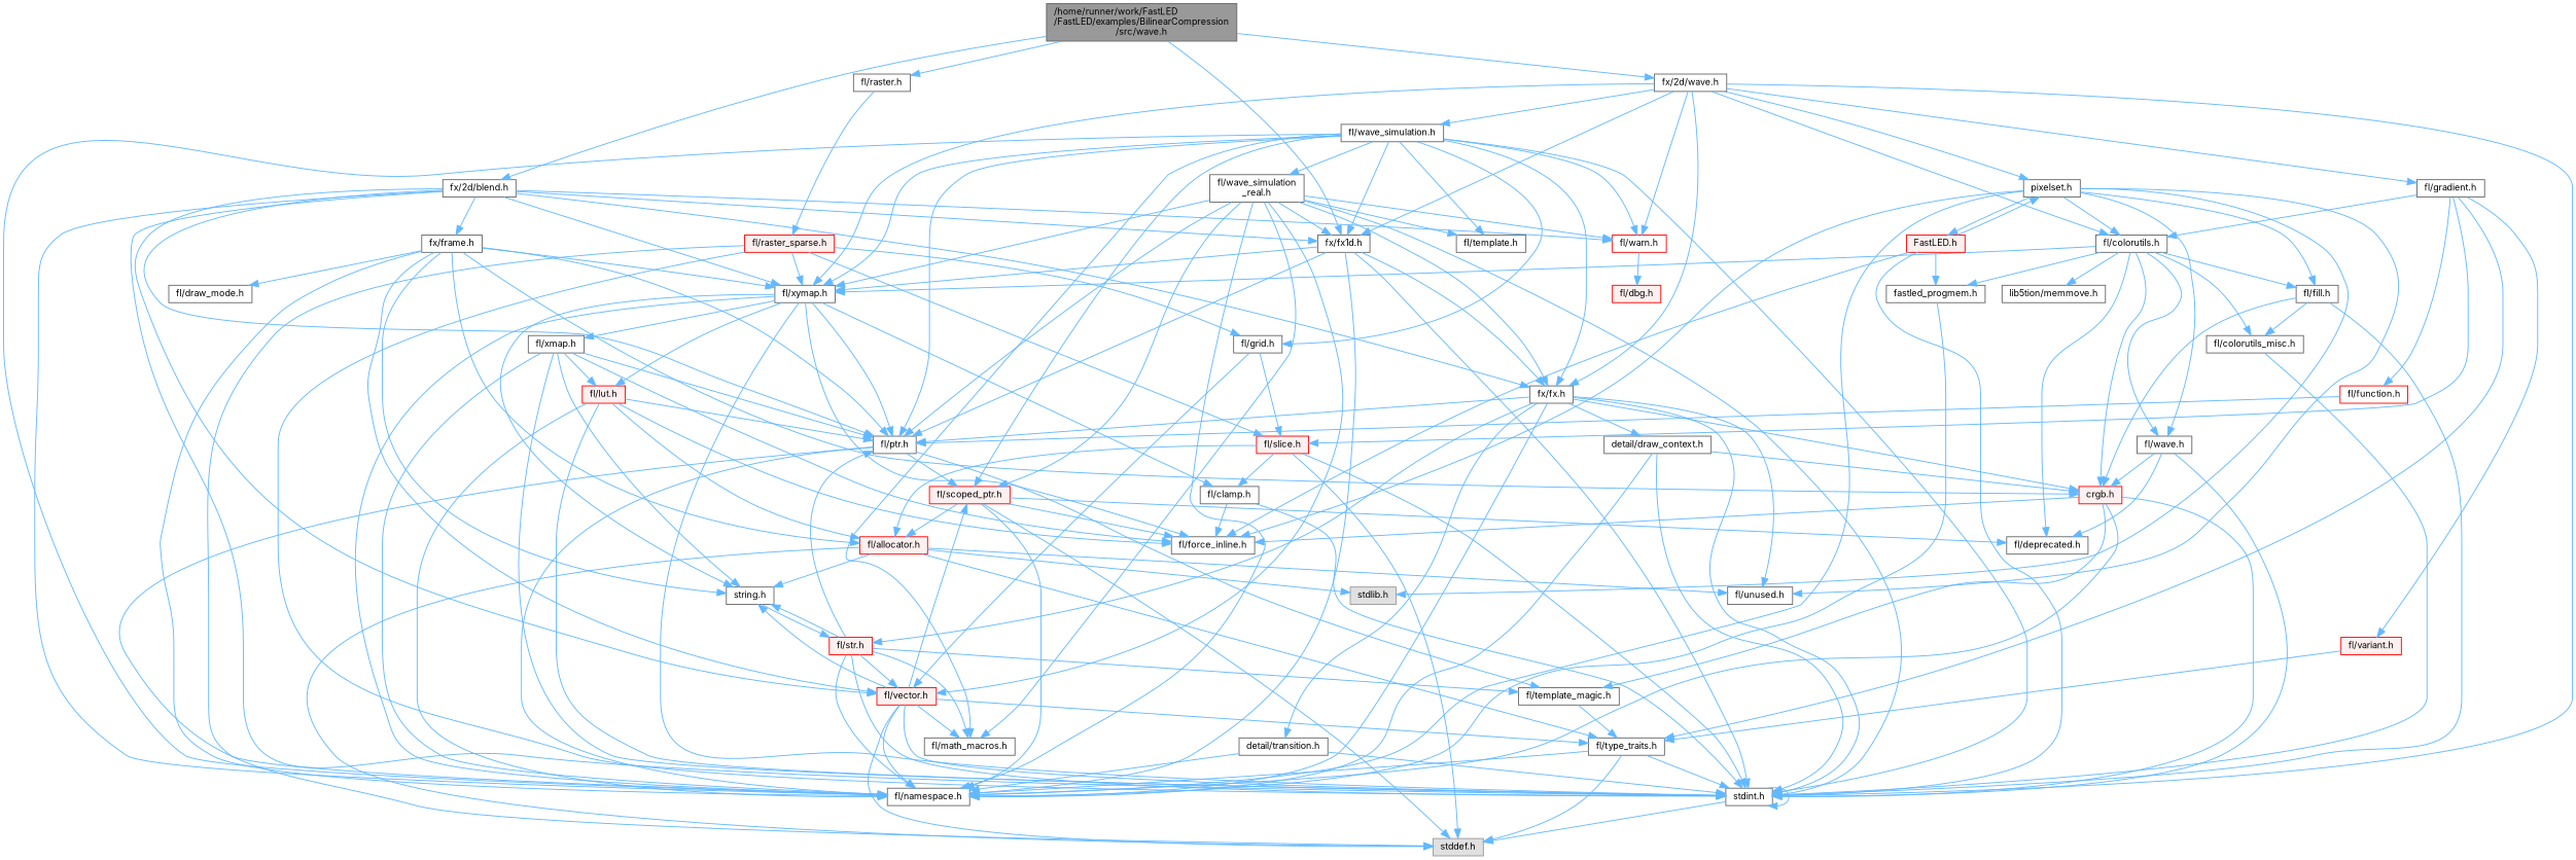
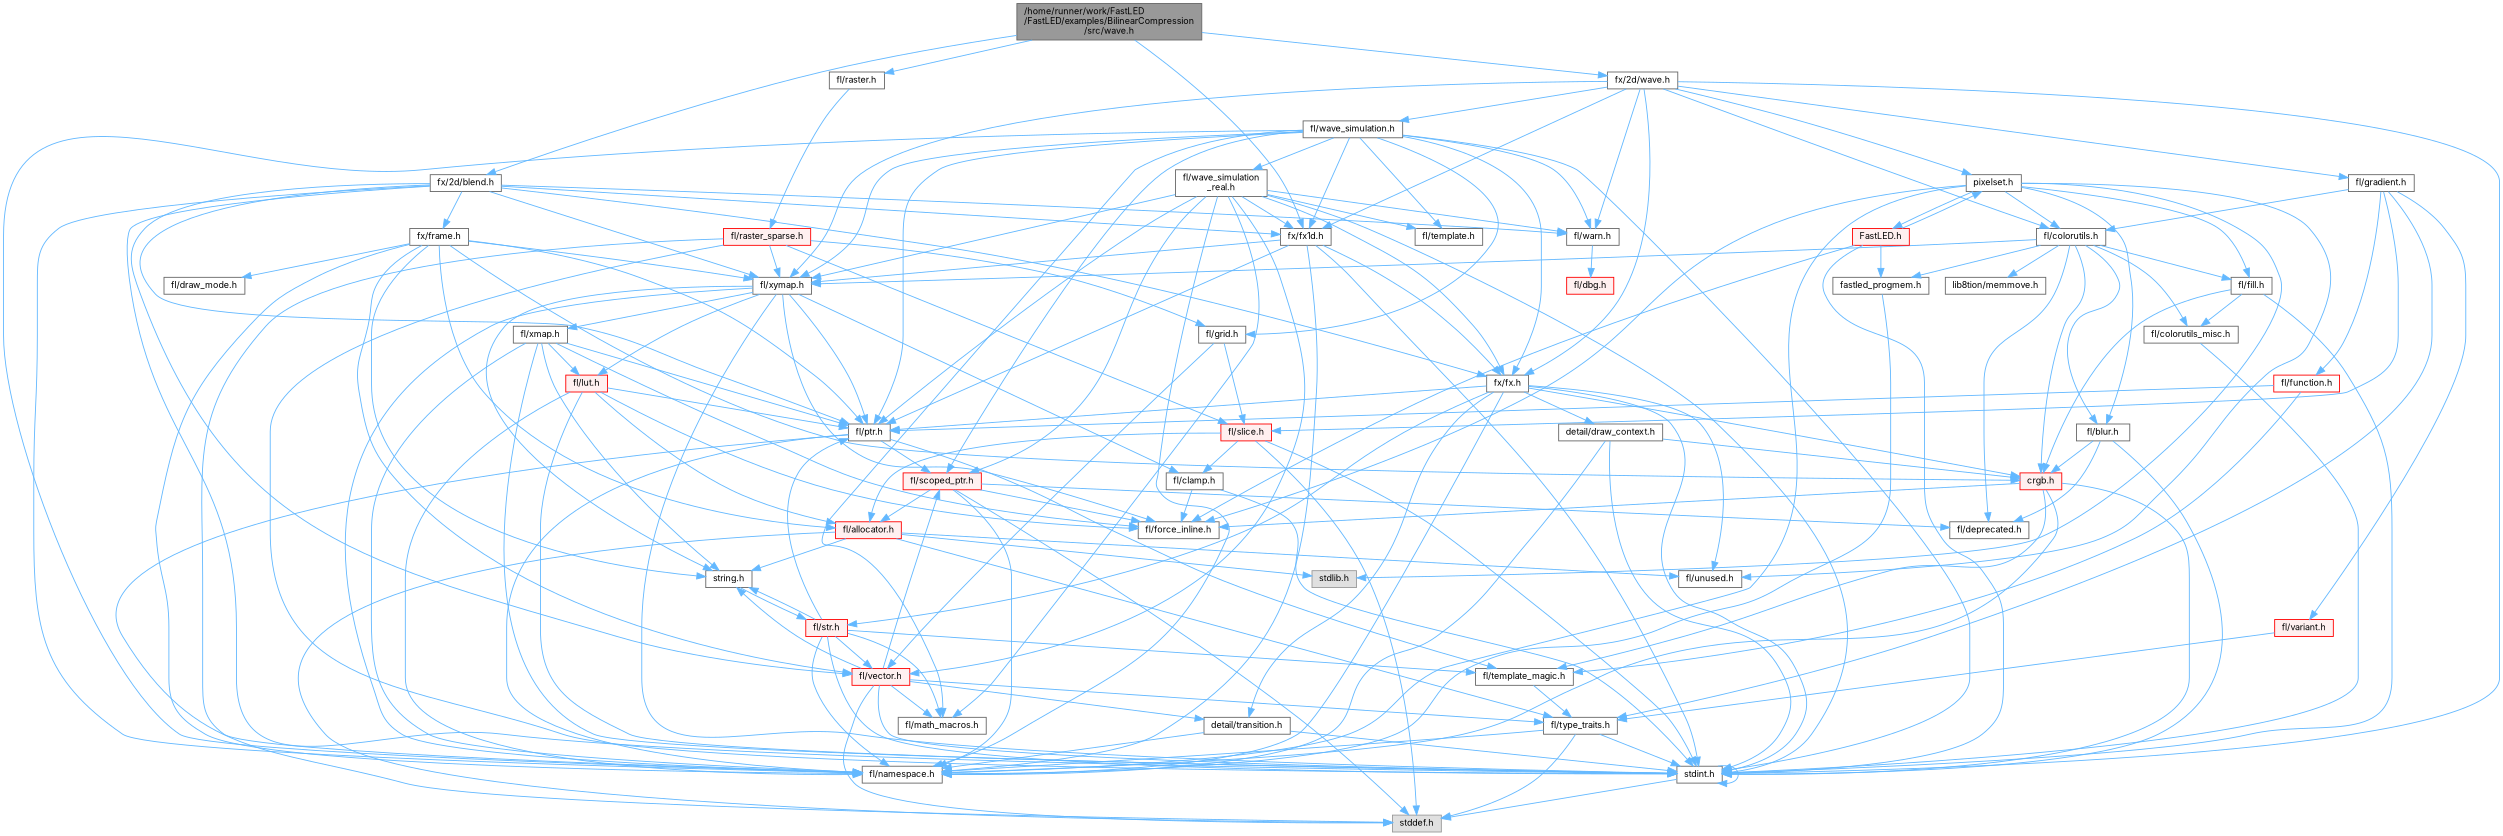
  digraph {
    fontname=Inter
    node [color=grey40 fillcolor=white fontname=Inter fontsize=10 shape=box style=filled]
    edge [color=steelblue1 fontname=Inter fontsize=10 labelfontname=Helvetica labelfontsize=10 style=solid]
    n1 [color=gray40 fillcolor=grey60 fontcolor=black height=0.2 label="/home/runner/work/FastLED\l/FastLED/examples/BilinearCompression\l/src/wave.h" width=0.4]
    n2 [height=0.2 label="fx/2d/blend.h" width=0.4]
    n3 [height=0.2 label="fx/fx1d.h" width=0.4]
    n4 [height=0.2 label="fx/2d/wave.h" width=0.4]
    n5 [height=0.2 label="fl/raster.h" width=0.4]
    n6 [height=0.2 label="stdint.h" width=0.4]
    n7 [height=0.2 label="fl/namespace.h" width=0.4]
    n8 [height=0.2 label="fl/ptr.h" width=0.4]
    n9 [color=red fillcolor="#FFF0F0" height=0.2 label="fl/vector.h" width=0.4]
-   n10 [color=red height=0.2 label="fl/warn.h" width=0.4]
+   n10 [height=0.2 label="fl/warn.h" width=0.4]
    n11 [height=0.2 label="fl/xymap.h" width=0.4]
    n12 [height=0.2 label="fx/frame.h" width=0.4]
    n13 [height=0.2 label="fx/fx.h" width=0.4]
    n14 [height=0.2 label="fl/colorutils.h" width=0.4]
    n15 [height=0.2 label="fl/gradient.h" width=0.4]
    n16 [height=0.2 label="fl/wave_simulation.h" width=0.4]
    n17 [height=0.2 label="pixelset.h" width=0.4]
    n18 [color=red fillcolor="#FFF0F0" height=0.2 label="fl/raster_sparse.h" width=0.4]
    n19 [color=grey60 fillcolor="#E0E0E0" height=0.2 label="stddef.h" width=0.4]
    n20 [color=red fillcolor="#FFF0F0" height=0.2 label="fl/scoped_ptr.h" width=0.4]
    n21 [height=0.2 label="fl/template_magic.h" width=0.4]
    n22 [height=0.2 label="string.h" width=0.4]
    n23 [height=0.2 label="fl/type_traits.h" width=0.4]
    n24 [height=0.2 label="fl/math_macros.h" width=0.4]
    n25 [color=red fillcolor="#FFF0F0" height=0.2 label="fl/dbg.h" width=0.4]
    n26 [height=0.2 label="fl/force_inline.h" width=0.4]
    n27 [height=0.2 label="fl/clamp.h" width=0.4]
    n28 [color=red fillcolor="#FFF0F0" height=0.2 label="fl/lut.h" width=0.4]
    n29 [height=0.2 label="fl/xmap.h" width=0.4]
    n30 [color=red fillcolor="#FFF0F0" height=0.2 label="fl/allocator.h" width=0.4]
    n31 [color=red fillcolor="#FFF0F0" height=0.2 label="crgb.h" width=0.4]
    n32 [height=0.2 label="fl/draw_mode.h" width=0.4]
    n33 [height=0.2 label="fl/unused.h" width=0.4]
    n34 [color=red fillcolor="#FFF0F0" height=0.2 label="fl/str.h" width=0.4]
    n35 [height=0.2 label="detail/draw_context.h" width=0.4]
    n36 [height=0.2 label="detail/transition.h" width=0.4]
    n37 [height=0.2 label="fl/deprecated.h" width=0.4]
    n38 [color=grey60 fillcolor="#E0E0E0" height=0.2 label="stdlib.h" width=0.4]
    n39 [height=0.2 label="fastled_progmem.h" width=0.4]
-   n40 [height=0.2 label="fl/wave.h" width=0.4]
+   n40 [height=0.2 label="fl/blur.h" width=0.4]
    n41 [height=0.2 label="fl/colorutils_misc.h" width=0.4]
    n42 [height=0.2 label="fl/fill.h" width=0.4]
-   n43 [height=0.2 label="lib5tion/memmove.h" width=0.4]
+   n43 [height=0.2 label="lib8tion/memmove.h" width=0.4]
    n44 [color=red height=0.2 label="fl/function.h" width=0.4]
    n45 [color=red fillcolor="#FFF0F0" height=0.2 label="fl/slice.h" width=0.4]
    n46 [color=red fillcolor="#FFF0F0" height=0.2 label="fl/variant.h" width=0.4]
    n47 [height=0.2 label="fl/wave_simulation\l_real.h" width=0.4]
    n48 [height=0.2 label="fl/template.h" width=0.4]
    n49 [height=0.2 label="fl/grid.h" width=0.4]
    n50 [color=red fillcolor="#FFF0F0" height=0.2 label="FastLED.h" width=0.4]
    n1 -> n2
    n1 -> n3
    n1 -> n4
    n1 -> n5
    n2 -> n3
    n2 -> n6
    n2 -> n7
    n2 -> n8
    n2 -> n9
    n2 -> n10
    n2 -> n11
    n2 -> n12
    n2 -> n13
    n3 -> n6
    n3 -> n7
    n3 -> n8
    n3 -> n11
    n3 -> n13
    n4 -> n3
    n4 -> n6
    n4 -> n10
    n4 -> n11
    n4 -> n13
    n4 -> n14
    n4 -> n15
    n4 -> n16
    n4 -> n17
    n5 -> n18
    n6 -> n6
    n6 -> n19
    n8 -> n7
    n8 -> n19
    n8 -> n20
    n8 -> n21
    n9 -> n6
-   n9 -> n7
+   n9 -> n36
    n9 -> n19
    n9 -> n20
    n9 -> n22
    n9 -> n23
    n9 -> n24
    n10 -> n25
    n11 -> n6
    n11 -> n7
    n11 -> n8
    n11 -> n22
    n11 -> n26
    n11 -> n27
    n11 -> n28
    n11 -> n29
    n12 -> n7
    n12 -> n8
    n12 -> n9
    n12 -> n11
    n12 -> n22
    n12 -> n30
    n12 -> n31
    n12 -> n32
    n13 -> n6
    n13 -> n7
    n13 -> n8
    n13 -> n31
    n13 -> n33
    n13 -> n34
    n13 -> n35
    n13 -> n36
    n14 -> n11
    n14 -> n31
    n14 -> n37
    n14 -> n39
    n14 -> n40
    n14 -> n41
    n14 -> n42
    n14 -> n43
    n15 -> n14
    n15 -> n23
    n15 -> n44
    n15 -> n45
    n15 -> n46
    n16 -> n3
    n16 -> n6
    n16 -> n7
    n16 -> n8
    n16 -> n10
    n16 -> n11
    n16 -> n13
    n16 -> n20
    n16 -> n24
    n16 -> n47
    n16 -> n48
    n16 -> n49
    n17 -> n7
    n17 -> n14
    n17 -> n26
    n17 -> n33
    n17 -> n38
    n17 -> n40
    n17 -> n42
    n17 -> n50
    n18 -> n6
    n18 -> n7
    n18 -> n11
    n18 -> n45
    n18 -> n49
    n20 -> n7
    n20 -> n19
    n20 -> n26
    n20 -> n30
    n20 -> n37
    n21 -> n23
    n22 -> n34
    n23 -> n6
    n23 -> n7
    n23 -> n19
    n27 -> n6
    n27 -> n26
    n28 -> n6
    n28 -> n7
    n28 -> n8
    n28 -> n26
    n28 -> n30
    n29 -> n6
    n29 -> n7
    n29 -> n8
    n29 -> n22
    n29 -> n26
    n29 -> n28
    n30 -> n19
    n30 -> n22
    n30 -> n23
    n30 -> n33
    n30 -> n38
    n31 -> n6
    n31 -> n7
    n31 -> n21
    n31 -> n26
    n34 -> n6
    n34 -> n7
    n34 -> n8
    n34 -> n9
    n34 -> n21
    n34 -> n22
    n34 -> n24
    n35 -> n6
    n35 -> n7
    n35 -> n31
    n36 -> n6
    n36 -> n7
    n39 -> n7
    n40 -> n6
    n40 -> n31
    n40 -> n37
    n41 -> n6
    n42 -> n6
    n42 -> n31
    n42 -> n41
    n44 -> n8
+   n44 -> n21
    n45 -> n6
    n45 -> n19
    n45 -> n27
    n45 -> n30
    n46 -> n23
    n47 -> n3
    n47 -> n6
    n47 -> n7
    n47 -> n8
    n47 -> n9
    n47 -> n10
    n47 -> n11
    n47 -> n13
    n47 -> n20
    n47 -> n24
    n47 -> n48
    n49 -> n9
    n49 -> n45
    n50 -> n6
    n50 -> n17
    n50 -> n26
    n50 -> n39
  }
